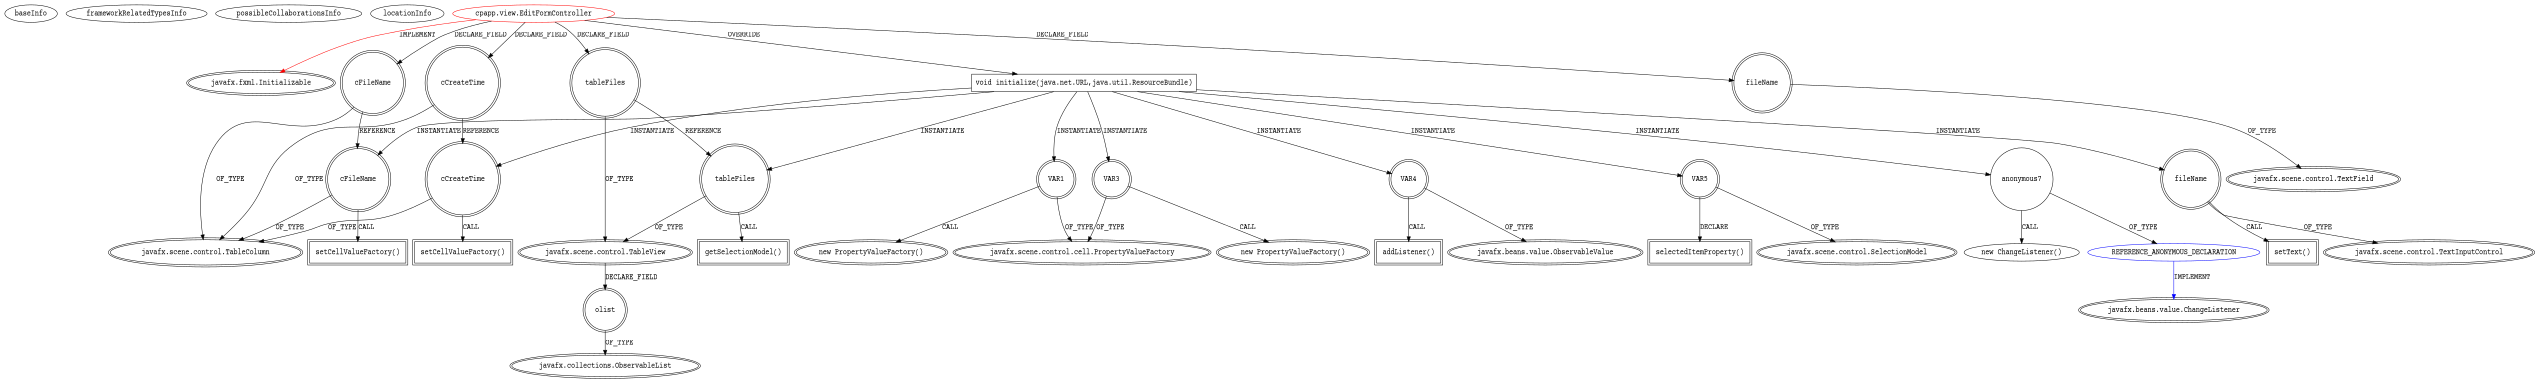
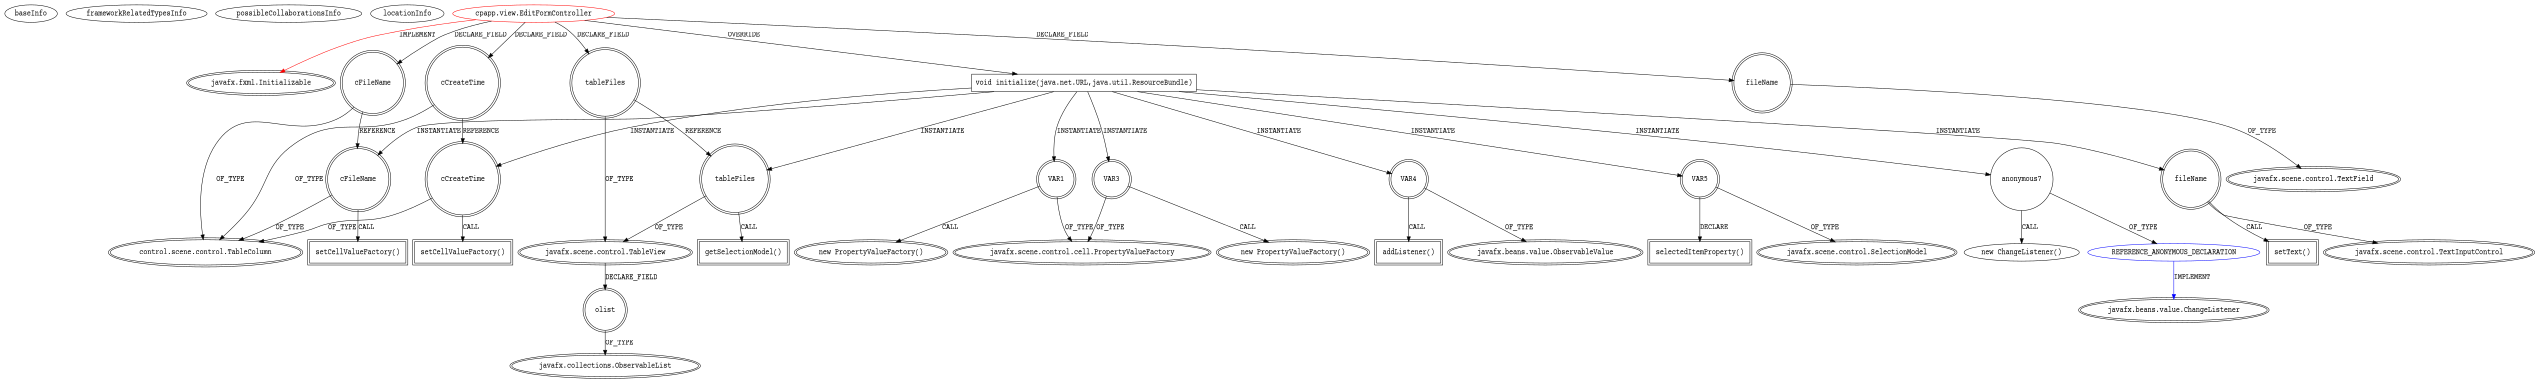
  digraph {
    fontname="Courier Prime"
    node [fontname="Courier Prime" isFrameworkType=true vertexType=VARIABLE_EXPRESION peripheries=2]
    edge [fontname="Courier Prime"]
    baseInfo [category=extension_graph graphId=2744 isAnonymous=false possibleRelation=true isFrameworkType="" vertexType="" peripheries=""]
    frameworkRelatedTypesInfo [0="javafx.fxml.Initializable" isFrameworkType="" vertexType="" peripheries=""]
    possibleCollaborationsInfo [0="2744~OVERRIDING_METHOD_DECLARATION-INSTANTIATION-~javafx.fxml.Initializable ~javafx.beans.value.ChangeListener ~false~true" isFrameworkType="" vertexType="" peripheries=""]
    locationInfo [contextSignature=EditFormController filePath="/gleba-cppoints/cppoints-master/src/cpapp/view/EditFormController.java" graphId=2744 projectName="gleba-cppoints" isFrameworkType="" vertexType="" peripheries=""]
    n5 [color=red isFrameworkType=false label="cpapp.view.EditFormController" vertexType=ROOT_CLIENT_CLASS_DECLARATION peripheries=""]
    n6 [label="javafx.fxml.Initializable" vertexType=FRAMEWORK_INTERFACE_TYPE]
    n7 [label=cCreateTime shape=circle vertexType=FIELD_DECLARATION]
    n8 [label=cFileName shape=circle vertexType=FIELD_DECLARATION]
    n9 [label=fileName shape=circle vertexType=FIELD_DECLARATION]
    n10 [label=tableFiles shape=circle vertexType=FIELD_DECLARATION]
    n11 [isFrameworkType=false label="void initialize(java.net.URL,java.util.ResourceBundle)" shape=box vertexType=OVERRIDING_METHOD_DECLARATION peripheries=""]
-   n12 [label="javafx.scene.control.TableColumn" vertexType=FRAMEWORK_CLASS_TYPE]
+   n12 [label="control.scene.control.TableColumn" vertexType=FRAMEWORK_CLASS_TYPE]
    n13 [label=cCreateTime shape=circle]
    n14 [label=cFileName shape=circle]
    n15 [label="javafx.scene.control.TextField" vertexType=FRAMEWORK_CLASS_TYPE]
    n16 [label=olist shape=circle vertexType=FIELD_DECLARATION]
    n17 [label="javafx.collections.ObservableList" vertexType=FRAMEWORK_INTERFACE_TYPE]
    n18 [label="javafx.scene.control.TableView" vertexType=FRAMEWORK_CLASS_TYPE]
    n19 [label=tableFiles shape=circle]
    n20 [label=VAR1 shape=circle]
    n21 [label=VAR3 shape=circle]
    n22 [label=VAR4 shape=circle]
    n23 [label=VAR5 shape=circle]
    n24 [isFrameworkType=false label=anonymous7 shape=circle peripheries=""]
    n25 [label=fileName shape=circle]
    n26 [label="setCellValueFactory()" shape=box vertexType=INSIDE_CALL]
    n27 [label="setCellValueFactory()" shape=box vertexType=INSIDE_CALL]
    n28 [label="getSelectionModel()" shape=box vertexType=INSIDE_CALL]
    n29 [label="javafx.scene.control.cell.PropertyValueFactory" vertexType=FRAMEWORK_CLASS_TYPE]
    n30 [label="new PropertyValueFactory()" vertexType=CONSTRUCTOR_CALL]
    n31 [label="new PropertyValueFactory()" vertexType=CONSTRUCTOR_CALL]
    n32 [label="javafx.beans.value.ObservableValue" vertexType=FRAMEWORK_INTERFACE_TYPE]
    n33 [label="addListener()" shape=box vertexType=INSIDE_CALL]
    n34 [label="javafx.scene.control.SelectionModel" vertexType=FRAMEWORK_CLASS_TYPE]
    n35 [label="selectedItemProperty()" shape=box vertexType=INSIDE_CALL]
    n36 [color=blue isFrameworkType=false label=REFERENCE_ANONYMOUS_DECLARATION vertexType=REFERENCE_ANONYMOUS_DECLARATION peripheries=""]
    n37 [isFrameworkType=false label="new ChangeListener()" vertexType=CONSTRUCTOR_CALL peripheries=""]
    n38 [label="javafx.scene.control.TextInputControl" vertexType=FRAMEWORK_CLASS_TYPE]
    n39 [label="setText()" shape=box vertexType=INSIDE_CALL]
    n40 [label="javafx.beans.value.ChangeListener" vertexType=FRAMEWORK_INTERFACE_TYPE]
    n5 -> n6 [color=red label=IMPLEMENT]
    n5 -> n7 [label=DECLARE_FIELD]
    n5 -> n8 [label=DECLARE_FIELD]
    n5 -> n9 [label=DECLARE_FIELD]
    n5 -> n10 [label=DECLARE_FIELD]
    n5 -> n11 [label=OVERRIDE]
    n7 -> n12 [label=OF_TYPE]
    n7 -> n13 [label=REFERENCE]
    n8 -> n12 [label=OF_TYPE]
    n8 -> n14 [label=REFERENCE]
    n9 -> n15 [label=OF_TYPE]
    n10 -> n18 [label=OF_TYPE]
    n10 -> n19 [label=REFERENCE]
    n11 -> n13 [label=INSTANTIATE]
    n11 -> n14 [label=INSTANTIATE]
    n11 -> n19 [label=INSTANTIATE]
    n11 -> n20 [label=INSTANTIATE]
    n11 -> n21 [label=INSTANTIATE]
    n11 -> n22 [label=INSTANTIATE]
    n11 -> n23 [label=INSTANTIATE]
    n11 -> n24 [label=INSTANTIATE]
    n11 -> n25 [label=INSTANTIATE]
    n13 -> n12 [label=OF_TYPE]
    n13 -> n26 [label=CALL]
    n14 -> n12 [label=OF_TYPE]
    n14 -> n27 [label=CALL]
    n16 -> n17 [label=OF_TYPE]
    n18 -> n16 [label=DECLARE_FIELD]
    n19 -> n18 [label=OF_TYPE]
    n19 -> n28 [label=CALL]
    n20 -> n29 [label=OF_TYPE]
    n20 -> n30 [label=CALL]
    n21 -> n29 [label=OF_TYPE]
    n21 -> n31 [label=CALL]
    n22 -> n32 [label=OF_TYPE]
    n22 -> n33 [label=CALL]
    n23 -> n34 [label=OF_TYPE]
    n23 -> n35 [label=DECLARE]
    n24 -> n36 [label=OF_TYPE]
    n24 -> n37 [label=CALL]
    n25 -> n38 [label=OF_TYPE]
    n25 -> n39 [label=CALL]
    n36 -> n40 [color=blue label=IMPLEMENT]
  }
